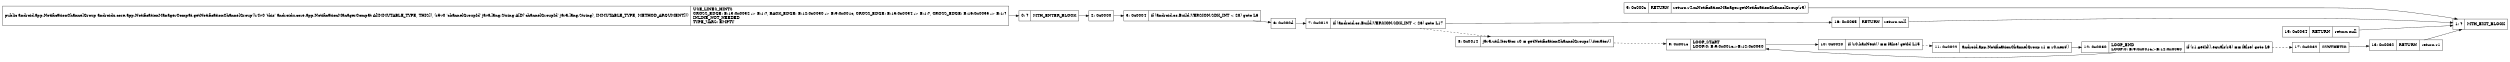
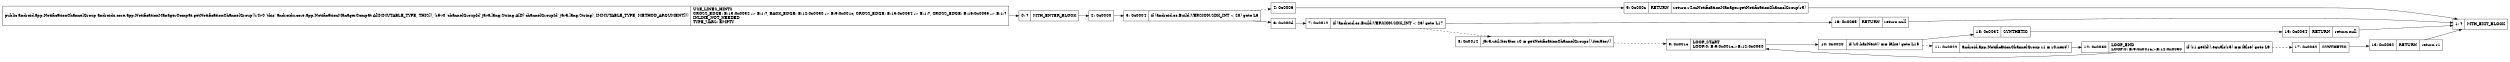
  digraph {
    rankdir=LR
    node [shape=record]
    n1 [label="{0\:\ ?|MTH_ENTER_BLOCK\l}"]
    n2 [label="{2\:\ 0x0000}"]
    n3 [label="{3\:\ 0x0004|if (android.os.Build.VERSION.SDK_INT \< 28) goto L6\l}"]
+   n4 [label="{4\:\ 0x0006}"]
    n5 [label="{6\:\ 0x000d}"]
    n6 [label="{5\:\ 0x000c|RETURN\l|return r4.mNotificationManager.getNotificationChannelGroup(r5)\l}"]
    n7 [label="{7\:\ 0x0012|if (android.os.Build.VERSION.SDK_INT \< 26) goto L17\l}"]
    n8 [label="{1\:\ ?|MTH_EXIT_BLOCK\l}"]
    n9 [label="{8\:\ 0x0014|java.util.Iterator r0 = getNotificationChannelGroups().iterator()\l}"]
    n10 [label="{16\:\ 0x0035|RETURN\l|return null\l}"]
    n11 [label="{9\:\ 0x001c|LOOP_START\lLOOP:0: B:9:0x001c\-\>B:12:0x0030\l}"]
-   n12 [label="{10\:\ 0x0020|if (r0.hasNext() == false) getId L15\l}"]
+   n12 [label="{10\:\ 0x0020|if (r0.hasNext() == false) goto L15\l}"]
    n13 [label="{11\:\ 0x0022|android.app.NotificationChannelGroup r1 = r0.next()\l}"]
+   n14 [label="{18\:\ 0x0034|SYNTHETIC\l}"]
    n15 [label="{12\:\ 0x0030|LOOP_END\lLOOP:0: B:9:0x001c\-\>B:12:0x0030\l|if (r1.getId().equals(r5) == false) goto L9\l}"]
    n16 [label="{15\:\ 0x0034|RETURN\l|return null\l}"]
    n17 [label="{17\:\ 0x0032|SYNTHETIC\l}"]
    n18 [label="{13\:\ 0x0032|RETURN\l|return r1\l}"]
    n19 [label="{public android.app.NotificationChannelGroup androidx.core.app.NotificationManagerCompat.getNotificationChannelGroup((r4v0 'this' androidx.core.app.NotificationManagerCompat A[IMMUTABLE_TYPE, THIS]), (r5v0 'channelGroupId' java.lang.String A[D('channelGroupId' java.lang.String), IMMUTABLE_TYPE, METHOD_ARGUMENT]))  | USE_LINES_HINTS\lCROSS_EDGE: B:13:0x0032 \-\> B:1:?, BACK_EDGE: B:12:0x0030 \-\> B:9:0x001c, CROSS_EDGE: B:15:0x0034 \-\> B:1:?, CROSS_EDGE: B:16:0x0035 \-\> B:1:?\lINLINE_NOT_NEEDED\lTYPE_VARS: EMPTY\l}"]
    n1 -> n2
    n2 -> n3
+   n3 -> n4 [style=dashed]
    n3 -> n5
+   n4 -> n6
    n5 -> n7
    n6 -> n8
    n7 -> n9 [style=dashed]
    n7 -> n10
    n9 -> n11 [style=dashed]
    n10 -> n8
    n11 -> n12
    n12 -> n13 [style=dashed]
+   n12 -> n14
    n13 -> n15
+   n14 -> n16
    n15 -> n11
    n15 -> n17 [style=dashed]
    n16 -> n8
    n17 -> n18
    n18 -> n8
    n19 -> n1
  }
